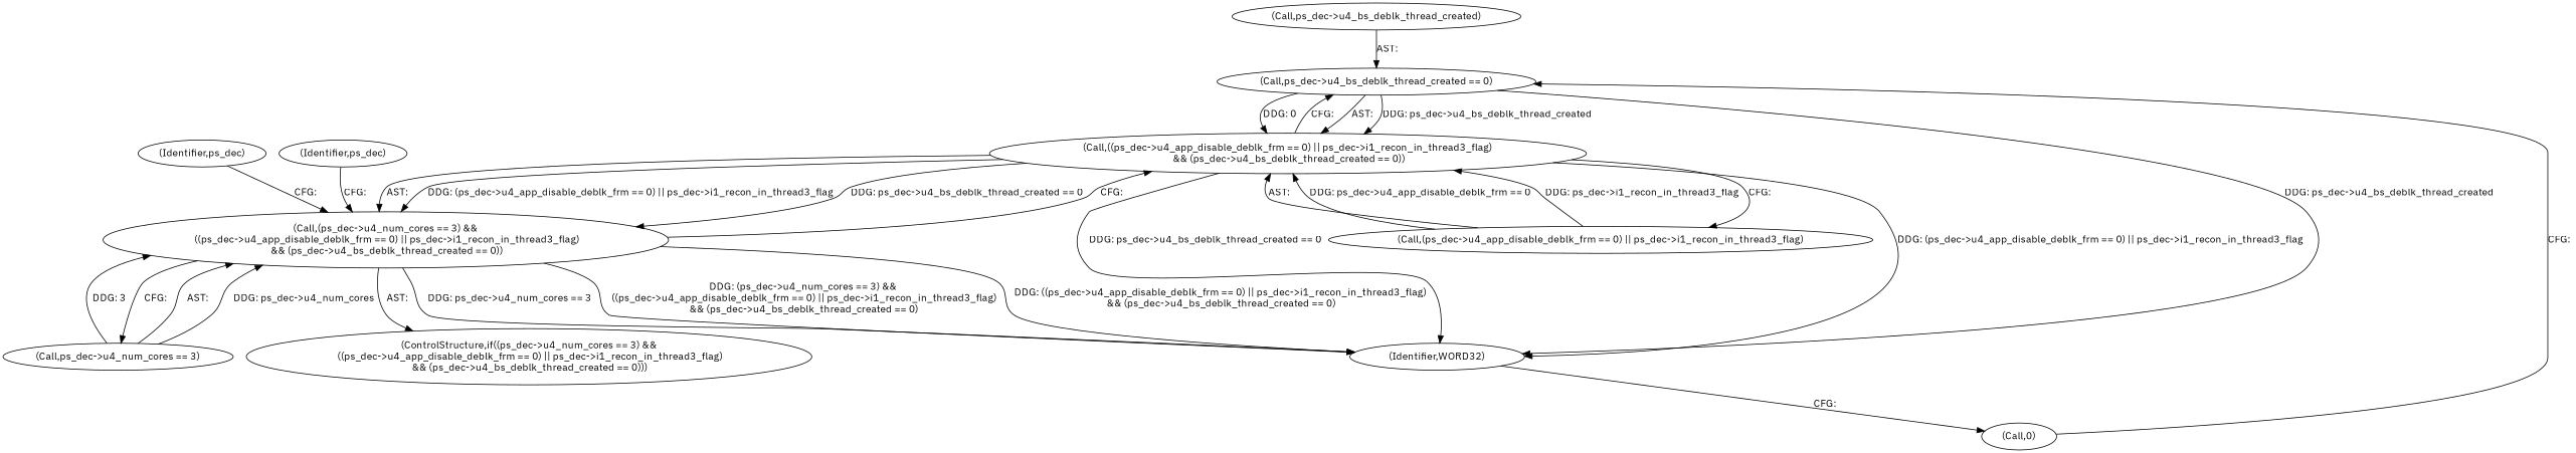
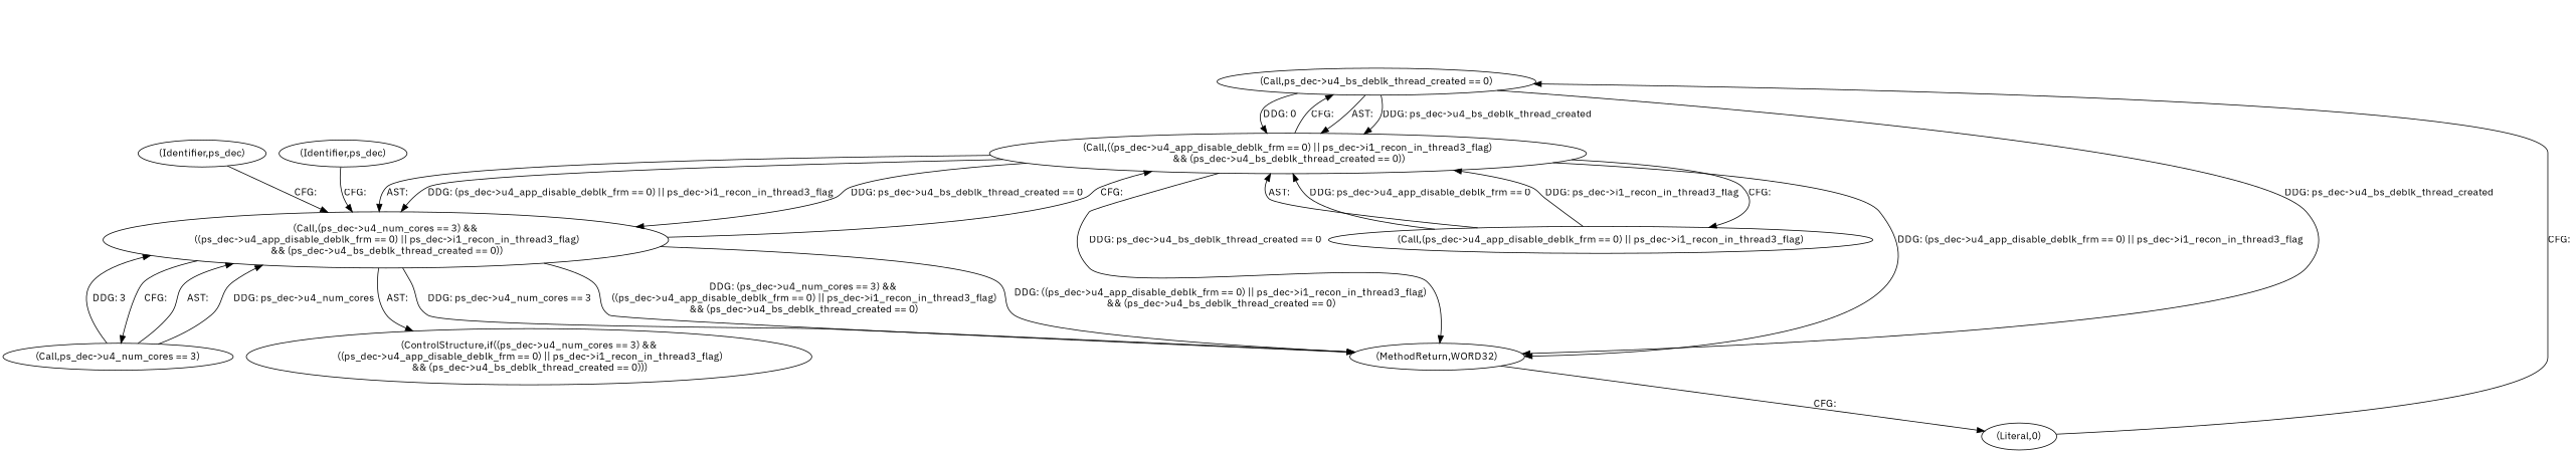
  digraph {
    fontname="IBM Plex Sans"
    node [fontname="IBM Plex Sans"]
    edge [fontname="IBM Plex Sans"]
    n1 [label="(Call,ps_dec->u4_bs_deblk_thread_created == 0)"]
    n2 [label="(Call,((ps_dec->u4_app_disable_deblk_frm == 0) || ps_dec->i1_recon_in_thread3_flag)\n && (ps_dec->u4_bs_deblk_thread_created == 0))"]
-   n3 [label="(Identifier,WORD32)"]
+   n3 [label="(MethodReturn,WORD32)"]
    n4 [label="(Call,(ps_dec->u4_num_cores == 3) &&\n ((ps_dec->u4_app_disable_deblk_frm == 0) || ps_dec->i1_recon_in_thread3_flag)\n && (ps_dec->u4_bs_deblk_thread_created == 0))"]
    n5 [label="(Call,(ps_dec->u4_app_disable_deblk_frm == 0) || ps_dec->i1_recon_in_thread3_flag)"]
-   n6 [label="(Call,0)"]
+   n6 [label="(Literal,0)"]
    n7 [label="(Call,ps_dec->u4_num_cores == 3)"]
    n8 [label="(ControlStructure,if((ps_dec->u4_num_cores == 3) &&\n ((ps_dec->u4_app_disable_deblk_frm == 0) || ps_dec->i1_recon_in_thread3_flag)\n && (ps_dec->u4_bs_deblk_thread_created == 0)))"]
    n9 [label="(Identifier,ps_dec)"]
    n10 [label="(Identifier,ps_dec)"]
-   n11 [label="(Call,ps_dec->u4_bs_deblk_thread_created)"]
    n1 -> n2 [label="AST: "]
    n1 -> n2 [label="DDG: ps_dec->u4_bs_deblk_thread_created"]
    n1 -> n2 [label="DDG: 0"]
    n1 -> n3 [label="DDG: ps_dec->u4_bs_deblk_thread_created"]
    n2 -> n1 [label="CFG: "]
    n2 -> n3 [label="DDG: ps_dec->u4_bs_deblk_thread_created == 0"]
    n2 -> n3 [label="DDG: (ps_dec->u4_app_disable_deblk_frm == 0) || ps_dec->i1_recon_in_thread3_flag"]
    n2 -> n4 [label="AST: "]
    n2 -> n4 [label="DDG: (ps_dec->u4_app_disable_deblk_frm == 0) || ps_dec->i1_recon_in_thread3_flag"]
    n2 -> n4 [label="DDG: ps_dec->u4_bs_deblk_thread_created == 0"]
    n2 -> n5 [label="CFG: "]
    n3 -> n6 [label="CFG: "]
    n4 -> n2 [label="CFG: "]
    n4 -> n3 [label="DDG: ps_dec->u4_num_cores == 3"]
    n4 -> n3 [label="DDG: (ps_dec->u4_num_cores == 3) &&\n ((ps_dec->u4_app_disable_deblk_frm == 0) || ps_dec->i1_recon_in_thread3_flag)\n && (ps_dec->u4_bs_deblk_thread_created == 0)"]
    n4 -> n3 [label="DDG: ((ps_dec->u4_app_disable_deblk_frm == 0) || ps_dec->i1_recon_in_thread3_flag)\n && (ps_dec->u4_bs_deblk_thread_created == 0)"]
    n4 -> n7 [label="CFG: "]
    n4 -> n8 [label="AST: "]
    n5 -> n2 [label="AST: "]
    n5 -> n2 [label="DDG: ps_dec->u4_app_disable_deblk_frm == 0"]
    n5 -> n2 [label="DDG: ps_dec->i1_recon_in_thread3_flag"]
    n6 -> n1 [label="CFG: "]
    n7 -> n4 [label="AST: "]
    n7 -> n4 [label="DDG: ps_dec->u4_num_cores"]
    n7 -> n4 [label="DDG: 3"]
    n9 -> n4 [label="CFG: "]
    n10 -> n4 [label="CFG: "]
-   n11 -> n1 [label="AST: "]
  }
